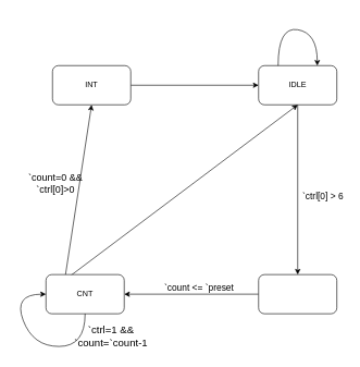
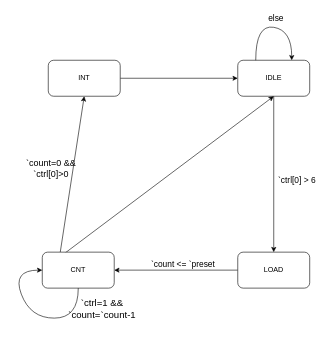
  <mxCell id="0" />
  <mxCell id="1" parent="0" />
  <mxCell id="2" value="" style="edgeStyle=none;html=1;fontColor=#000000;" edge="1" parent="1" source="3" target="6"><mxGeometry relative="1" as="geometry" /></mxCell>
  <mxCell id="3" value="" style="whiteSpace=wrap;html=1;rounded=1;" vertex="1" parent="1"><mxGeometry x="396" y="100" width="120" height="60" as="geometry" /></mxCell>
  <mxCell id="4" value="IDLE" style="text;html=1;strokeColor=none;fillColor=none;align=center;verticalAlign=middle;whiteSpace=wrap;fontColor=#000000;" vertex="1" parent="1"><mxGeometry x="436" y="120" width="40" height="20" as="geometry" /></mxCell>
  <mxCell id="5" style="edgeStyle=none;html=1;exitX=0;exitY=0.5;exitDx=0;exitDy=0;entryX=1;entryY=0.5;entryDx=0;entryDy=0;fontSize=14;" edge="1" parent="1" source="6" target="10"><mxGeometry relative="1" as="geometry" /></mxCell>
  <mxCell id="6" value="" style="whiteSpace=wrap;html=1;rounded=1;" vertex="1" parent="1"><mxGeometry x="396" y="420" width="120" height="60" as="geometry" /></mxCell>
+ <mxCell id="7" value="LOAD&lt;br&gt;" style="text;html=1;strokeColor=none;fillColor=none;align=center;verticalAlign=middle;whiteSpace=wrap;fontColor=#000000;" vertex="1" parent="1"><mxGeometry x="429" y="435" width="54" height="30" as="geometry" /></mxCell>
  <mxCell id="8" style="edgeStyle=none;html=1;exitX=0;exitY=0.5;exitDx=0;exitDy=0;entryX=0.5;entryY=1;entryDx=0;entryDy=0;fontSize=14;" edge="1" parent="1" source="10" target="3"><mxGeometry relative="1" as="geometry" /></mxCell>
  <mxCell id="9" style="edgeStyle=none;html=1;exitX=0.25;exitY=0;exitDx=0;exitDy=0;entryX=0.5;entryY=1;entryDx=0;entryDy=0;fontSize=14;" edge="1" parent="1" source="10" target="14"><mxGeometry relative="1" as="geometry" /></mxCell>
  <mxCell id="10" value="" style="whiteSpace=wrap;html=1;fontColor=#000000;rounded=1;" vertex="1" parent="1"><mxGeometry x="70" y="420" width="120" height="60" as="geometry" /></mxCell>
  <mxCell id="11" value="CNT&lt;br&gt;" style="text;html=1;strokeColor=none;fillColor=none;align=center;verticalAlign=middle;whiteSpace=wrap;fontColor=#000000;" vertex="1" parent="1"><mxGeometry x="110" y="440" width="40" height="20" as="geometry" /></mxCell>
  <mxCell id="12" value="`ctrl[0] &amp;gt; 6" style="text;html=1;strokeColor=none;fillColor=none;align=center;verticalAlign=middle;whiteSpace=wrap;rounded=0;fontSize=14;" vertex="1" parent="1"><mxGeometry x="460" y="290" width="70" height="20" as="geometry" /></mxCell>
  <mxCell id="13" style="edgeStyle=none;html=1;exitX=1;exitY=0.5;exitDx=0;exitDy=0;fontSize=14;" edge="1" parent="1" source="14" target="3"><mxGeometry relative="1" as="geometry" /></mxCell>
  <mxCell id="14" value="" style="whiteSpace=wrap;html=1;fontColor=#000000;rounded=1;" vertex="1" parent="1"><mxGeometry x="80" y="100" width="120" height="60" as="geometry" /></mxCell>
  <mxCell id="15" value="INT" style="text;html=1;strokeColor=none;fillColor=none;align=center;verticalAlign=middle;whiteSpace=wrap;fontColor=#000000;" vertex="1" parent="1"><mxGeometry x="120" y="120" width="40" height="20" as="geometry" /></mxCell>
  <mxCell id="16" value="`count=0 &amp;amp;&amp;amp; `ctrl[0]&amp;gt;0" style="text;html=1;strokeColor=none;fillColor=none;align=center;verticalAlign=middle;whiteSpace=wrap;rounded=0;fontSize=15;" vertex="1" parent="1"><mxGeometry x="30" y="270" width="110" height="20" as="geometry" /></mxCell>
  <mxCell id="17" value="" style="curved=1;endArrow=classic;html=1;fontSize=14;entryX=0.75;entryY=0;entryDx=0;entryDy=0;" edge="1" parent="1" target="3"><mxGeometry width="50" height="50" relative="1" as="geometry"><mxPoint x="426" y="100" as="sourcePoint" /><mxPoint x="555" y="110" as="targetPoint" /><Array as="points"><mxPoint x="426" y="40" /><mxPoint x="486" y="50" /></Array></mxGeometry></mxCell>
+ <mxCell id="18" value="else" style="text;html=1;strokeColor=none;fillColor=none;align=center;verticalAlign=middle;whiteSpace=wrap;rounded=0;fontSize=14;" vertex="1" parent="1"><mxGeometry x="425" y="20" width="70" height="20" as="geometry" /></mxCell>
  <mxCell id="19" value="" style="curved=1;endArrow=classic;html=1;fontSize=14;exitX=0.5;exitY=1;exitDx=0;exitDy=0;" edge="1" parent="1" source="10"><mxGeometry width="50" height="50" relative="1" as="geometry"><mxPoint x="140" y="510" as="sourcePoint" /><mxPoint x="70" y="450" as="targetPoint" /><Array as="points"><mxPoint x="130" y="530" /><mxPoint x="50" y="530" /><mxPoint x="20" y="450" /></Array></mxGeometry></mxCell>
  <mxCell id="20" value="`ctrl=1 &amp;amp;&amp;amp;&lt;br style=&quot;font-size: 16px;&quot;&gt;`count=`count-1" style="text;html=1;strokeColor=none;fillColor=none;align=center;verticalAlign=middle;whiteSpace=wrap;rounded=0;fontSize=16;" vertex="1" parent="1"><mxGeometry x="110" y="490" width="120" height="50" as="geometry" /></mxCell>
  <mxCell id="21" value="`count &amp;lt;= `preset" style="text;html=1;strokeColor=none;fillColor=none;align=center;verticalAlign=middle;whiteSpace=wrap;rounded=0;fontSize=14;" vertex="1" parent="1"><mxGeometry x="250" y="430" width="110" height="20" as="geometry" /></mxCell>
